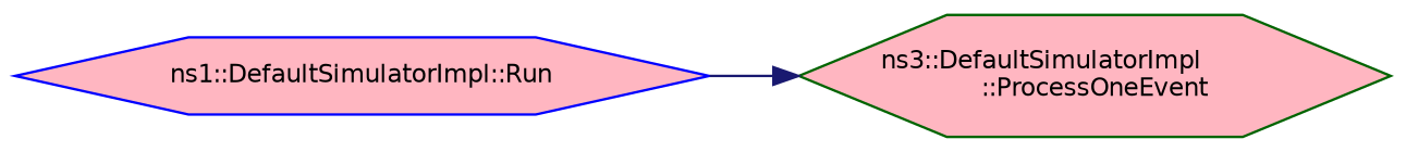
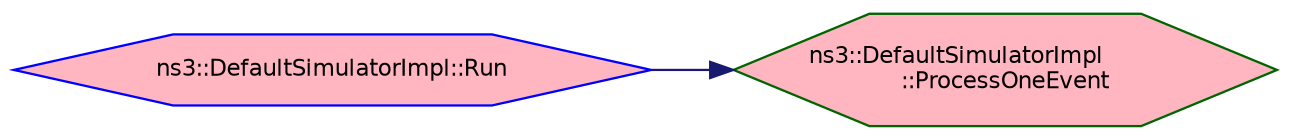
  digraph {
    rankdir=RL
    node [fillcolor=lightpink fontname=Helvetica fontsize=10 shape=hexagon style=filled]
    n1 [color=darkgreen fontcolor=black height=0.2 label="ns3::DefaultSimulatorImpl\l::ProcessOneEvent" width=0.4]
-   n2 [color=blue height=0.2 label="ns1::DefaultSimulatorImpl::Run" width=0.4]
+   n2 [color=blue height=0.2 label="ns3::DefaultSimulatorImpl::Run" width=0.4]
    n1 -> n2 [color=midnightblue dir=back fontname=Helvetica fontsize=10 labelfontname=Helvetica labelfontsize=10 style=solid]
  }
